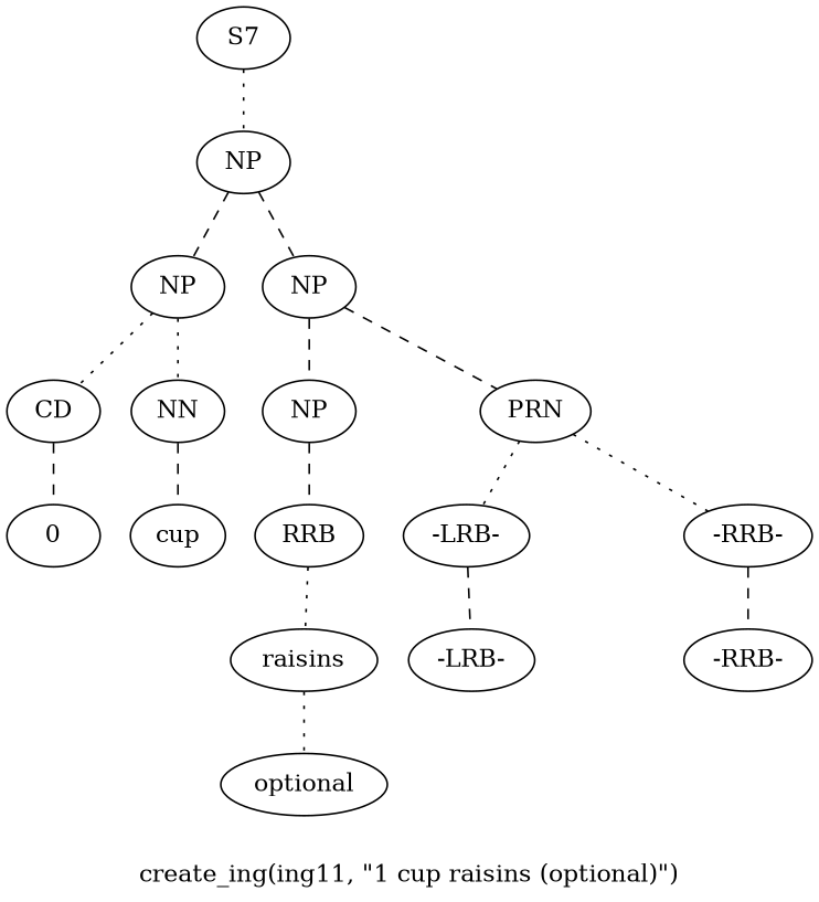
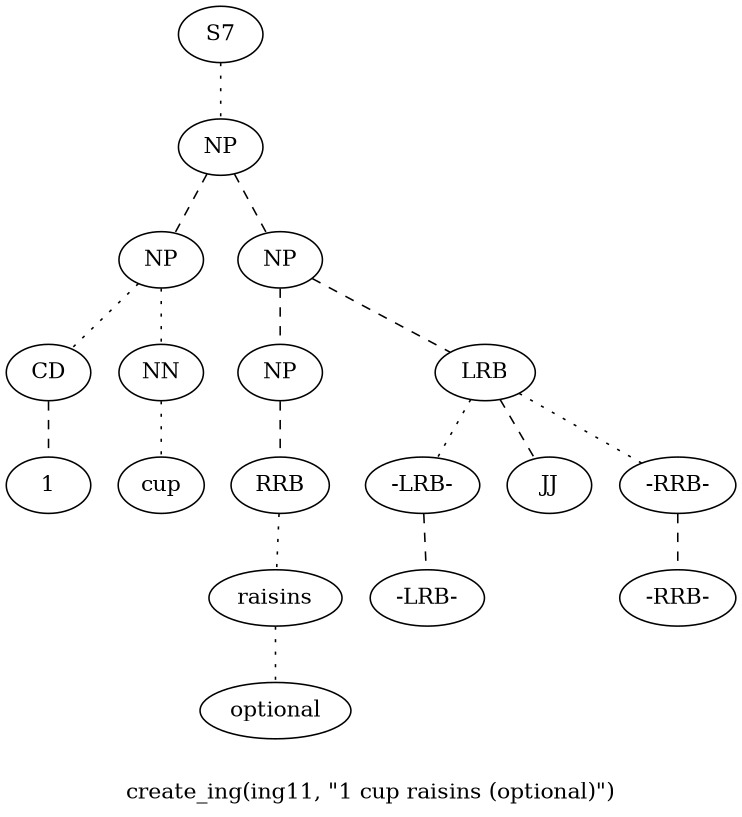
  graph {
    label="create_ing(ing11, \"1 cup raisins (optional)\")"
    edge [style=dashed]
    n1 [label=S7]
    n2 [label=NP]
    n3 [label=NP]
    n4 [label=NP]
    n5 [label=CD]
    n6 [label=NN]
    n7 [label=NP]
-   n8 [label=PRN]
-   n9 [label=0]
+   n8 [label=LRB]
+   n9 [label=1]
    n10 [label=cup]
    n11 [label=RRB]
    n12 [label="-LRB-"]
+   n13 [label=JJ]
    n14 [label="-RRB-"]
    n15 [label=raisins]
    n16 [label=optional]
    n17 [label="-LRB-"]
    n18 [label="-RRB-"]
    n1 -- n2 [style=dotted]
    n2 -- n3
    n2 -- n4
    n3 -- n5 [style=dotted]
    n3 -- n6 [style=dotted]
    n4 -- n7
    n4 -- n8
    n5 -- n9
-   n6 -- n10
+   n6 -- n10 [style=dotted]
    n7 -- n11
    n8 -- n12 [style=dotted]
+   n8 -- n13
    n8 -- n14 [style=dotted]
    n11 -- n15 [style=dotted]
    n12 -- n17
    n14 -- n18
    n15 -- n16 [style=dotted]
  }
